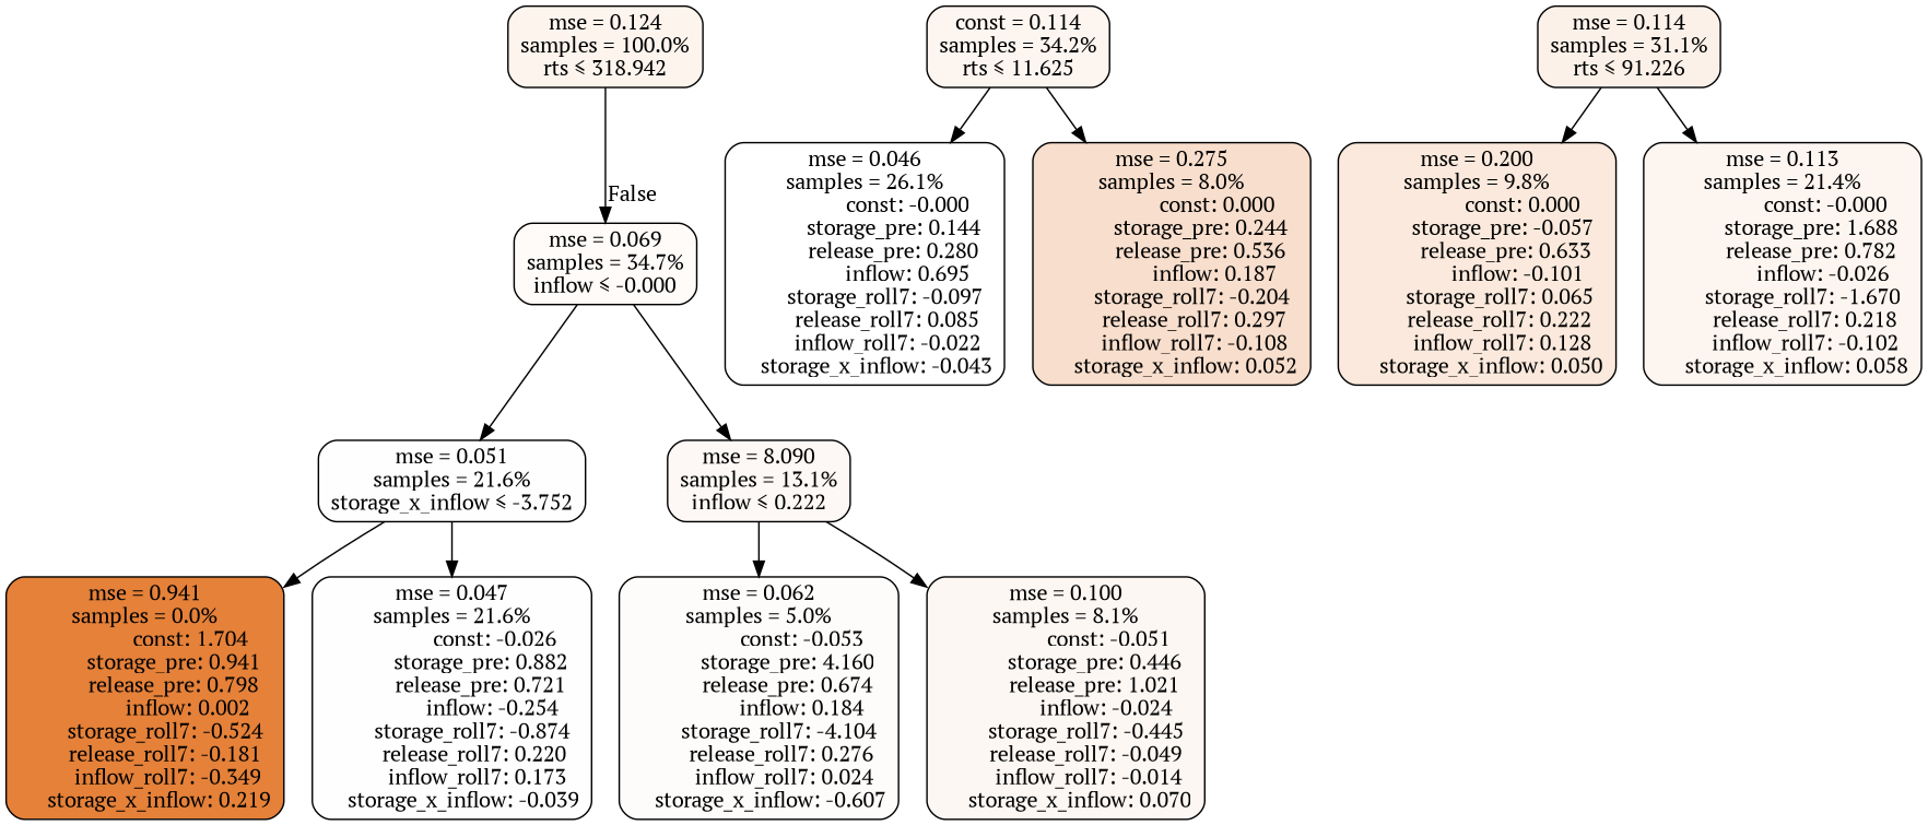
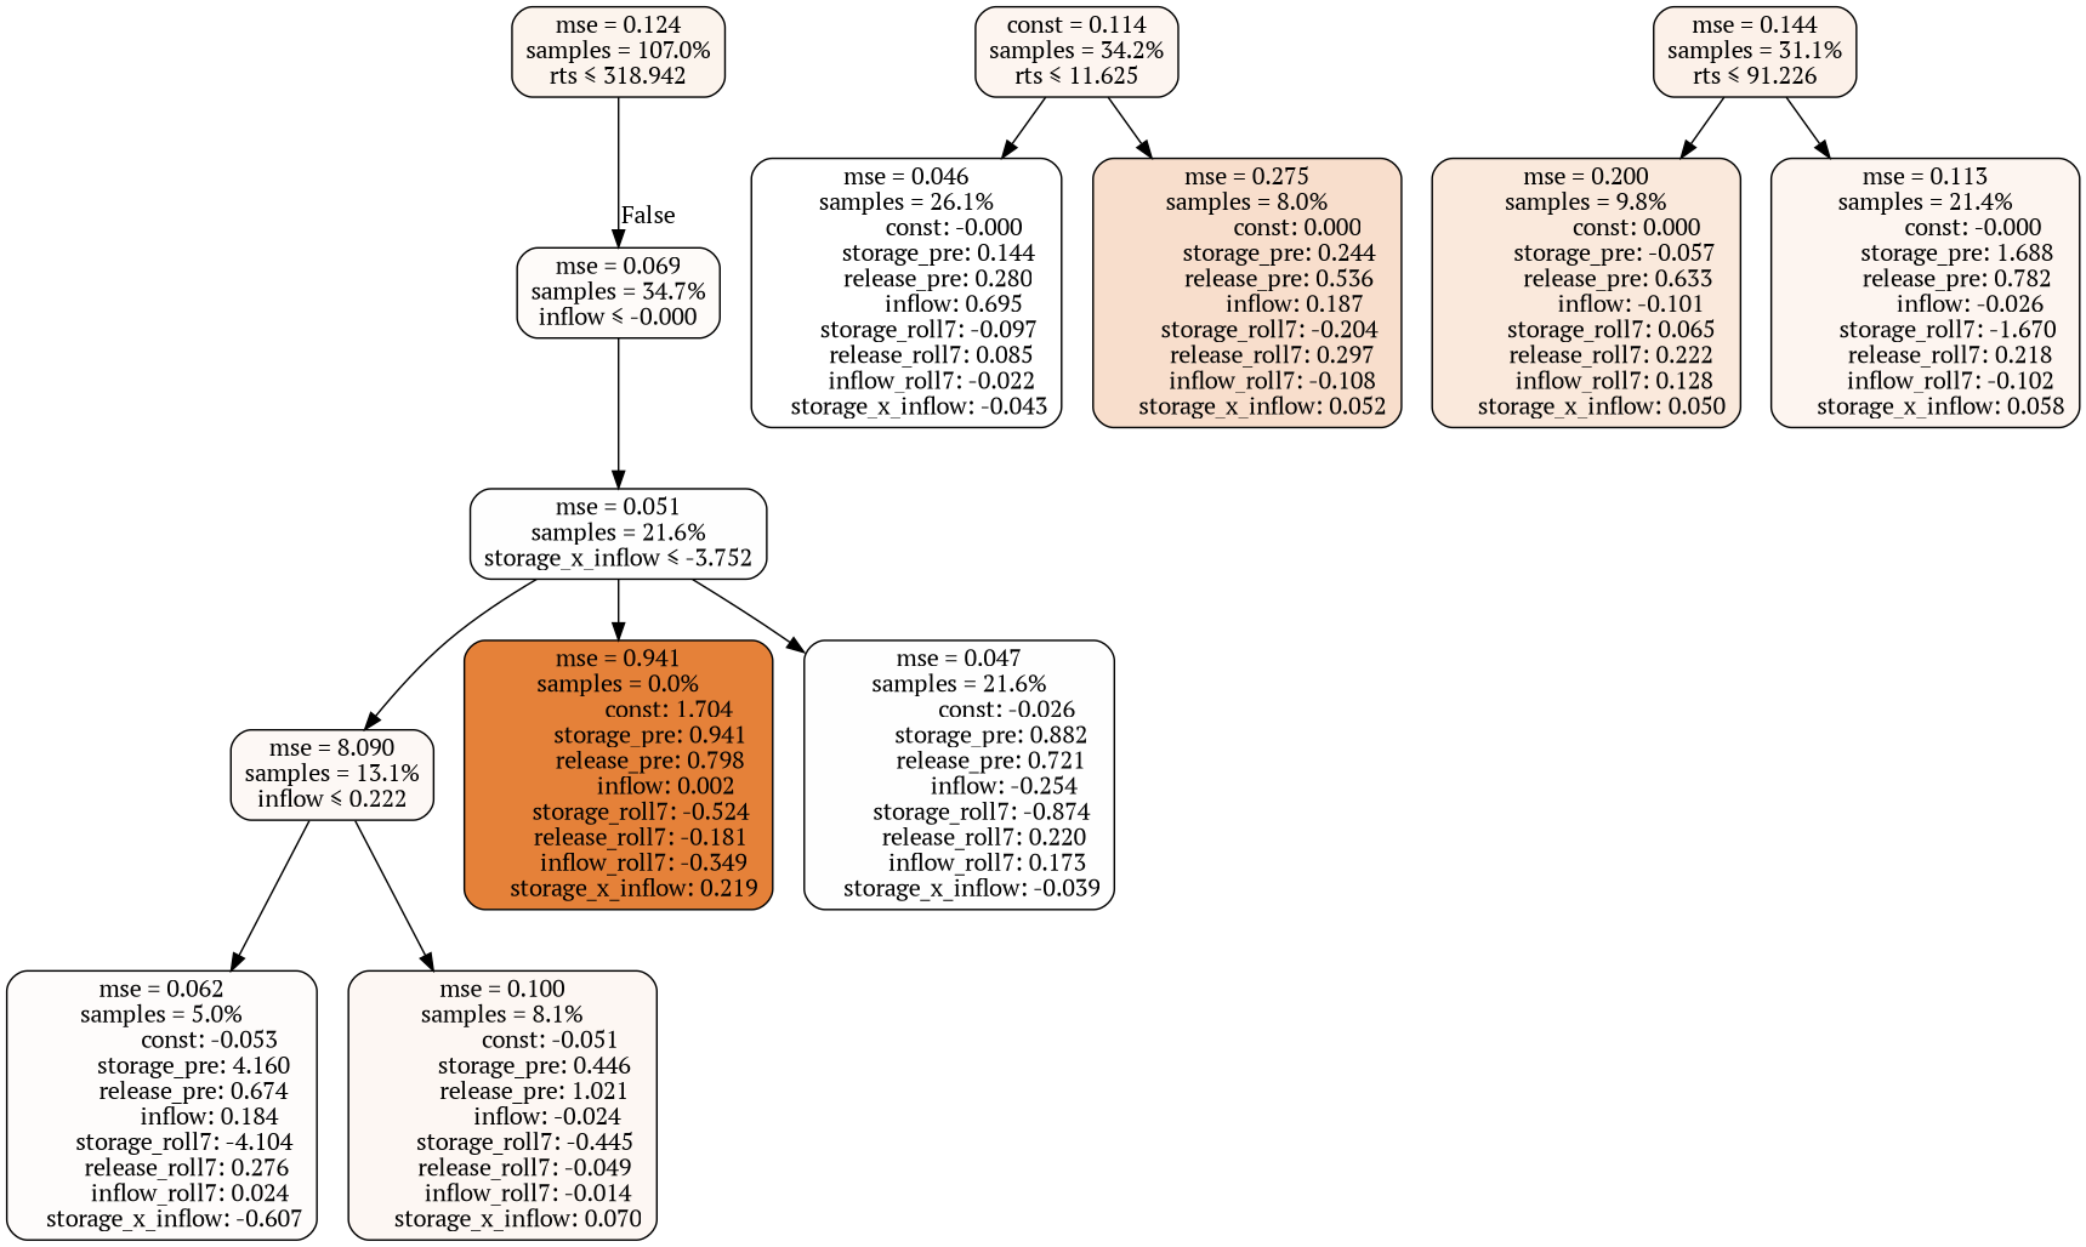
  digraph {
    fontname="PT Serif"
    node [color=black fillcolor="#fefefe" fontname="PT Serif" shape=rectangle style="filled, rounded"]
    edge [fontname="PT Serif"]
-   n1 [fillcolor="#fcf4ed" label="mse = 0.124\nsamples = 100.0%\nrts &le; 318.942"]
+   n1 [fillcolor="#fcf4ed" label="mse = 0.124\nsamples = 107.0%\nrts &le; 318.942"]
    n2 [fillcolor="#fefbf9" label="mse = 0.069\nsamples = 34.7%\ninflow &le; -0.000"]
    n3 [label="mse = 0.051\nsamples = 21.6%\nstorage_x_inflow &le; -3.752"]
    n4 [fillcolor="#fdf8f5" label="mse = 8.090\nsamples = 13.1%\ninflow &le; 0.222"]
    n5 [fillcolor="#fdf5f0" label="const = 0.114\nsamples = 34.2%\nrts &le; 11.625"]
    n6 [fillcolor="#ffffff" label="mse = 0.046\nsamples = 26.1%\n               const: -0.000\n          storage_pre: 0.144\n          release_pre: 0.280\n               inflow: 0.695\n       storage_roll7: -0.097\n        release_roll7: 0.085\n        inflow_roll7: -0.022\n    storage_x_inflow: -0.043"]
    n7 [fillcolor="#f8decc" label="mse = 0.275\nsamples = 8.0%\n                const: 0.000\n          storage_pre: 0.244\n          release_pre: 0.536\n               inflow: 0.187\n       storage_roll7: -0.204\n        release_roll7: 0.297\n        inflow_roll7: -0.108\n     storage_x_inflow: 0.052"]
-   n8 [fillcolor="#fcf1e9" label="mse = 0.114\nsamples = 31.1%\nrts &le; 91.226"]
+   n8 [fillcolor="#fcf1e9" label="mse = 0.144\nsamples = 31.1%\nrts &le; 91.226"]
    n9 [fillcolor="#fae9dc" label="mse = 0.200\nsamples = 9.8%\n                const: 0.000\n         storage_pre: -0.057\n          release_pre: 0.633\n              inflow: -0.101\n        storage_roll7: 0.065\n        release_roll7: 0.222\n         inflow_roll7: 0.128\n     storage_x_inflow: 0.050"]
    n10 [fillcolor="#fdf5f0" label="mse = 0.113\nsamples = 21.4%\n               const: -0.000\n          storage_pre: 1.688\n          release_pre: 0.782\n              inflow: -0.026\n       storage_roll7: -1.670\n        release_roll7: 0.218\n        inflow_roll7: -0.102\n     storage_x_inflow: 0.058"]
    n11 [fillcolor="#e58139" label="mse = 0.941\nsamples = 0.0%\n                const: 1.704\n          storage_pre: 0.941\n          release_pre: 0.798\n               inflow: 0.002\n       storage_roll7: -0.524\n       release_roll7: -0.181\n        inflow_roll7: -0.349\n     storage_x_inflow: 0.219"]
    n12 [label="mse = 0.047\nsamples = 21.6%\n               const: -0.026\n          storage_pre: 0.882\n          release_pre: 0.721\n              inflow: -0.254\n       storage_roll7: -0.874\n        release_roll7: 0.220\n         inflow_roll7: 0.173\n    storage_x_inflow: -0.039"]
    n13 [fillcolor="#fefcfb" label="mse = 0.062\nsamples = 5.0%\n               const: -0.053\n          storage_pre: 4.160\n          release_pre: 0.674\n               inflow: 0.184\n       storage_roll7: -4.104\n        release_roll7: 0.276\n         inflow_roll7: 0.024\n    storage_x_inflow: -0.607"]
    n14 [fillcolor="#fdf7f3" label="mse = 0.100\nsamples = 8.1%\n               const: -0.051\n          storage_pre: 0.446\n          release_pre: 1.021\n              inflow: -0.024\n       storage_roll7: -0.445\n       release_roll7: -0.049\n        inflow_roll7: -0.014\n     storage_x_inflow: 0.070"]
    n1 -> n2 [headlabel=False labelangle=-45 labeldistance=2.5]
    n2 -> n3
-   n2 -> n4
+   n3 -> n4
    n3 -> n11
    n3 -> n12
    n4 -> n13
    n4 -> n14
    n5 -> n6
    n5 -> n7
    n8 -> n9
    n8 -> n10
  }
